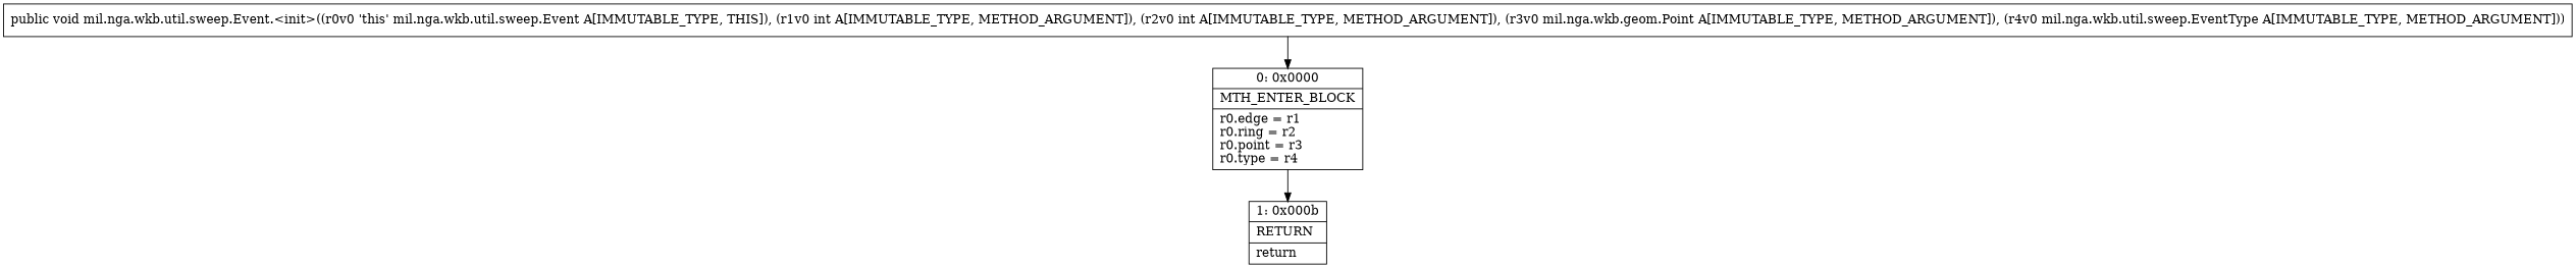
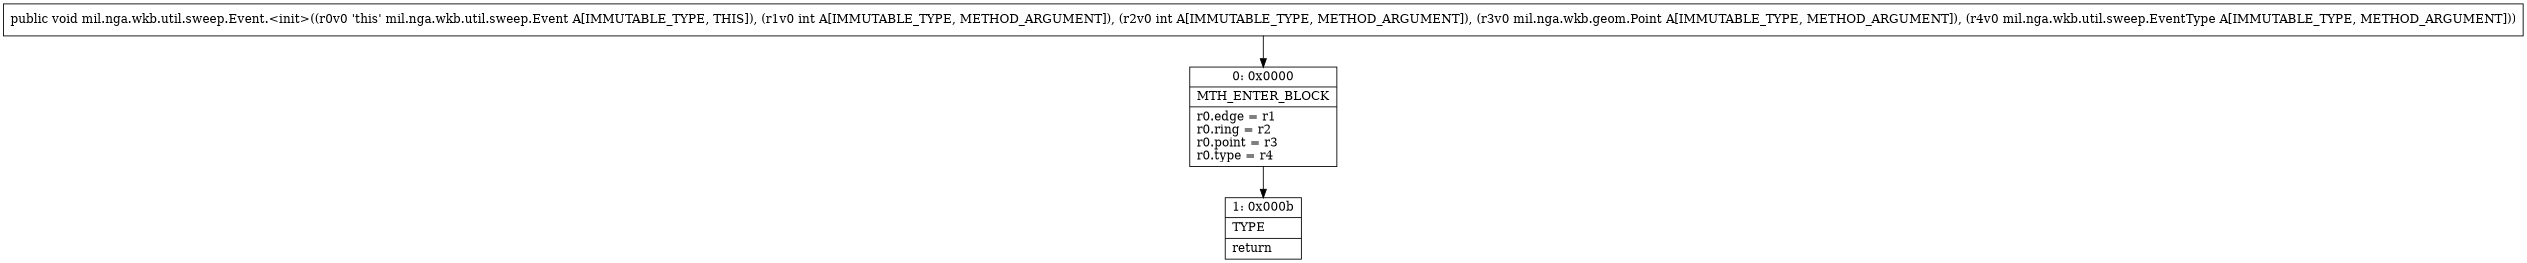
  digraph {
    node [shape=record]
    n1 [label="{0\:\ 0x0000|MTH_ENTER_BLOCK\l|r0.edge = r1\lr0.ring = r2\lr0.point = r3\lr0.type = r4\l}"]
-   n2 [label="{1\:\ 0x000b|RETURN\l|return\l}"]
+   n2 [label="{1\:\ 0x000b|TYPE\l|return\l}"]
    n3 [label="{public void mil.nga.wkb.util.sweep.Event.\<init\>((r0v0 'this' mil.nga.wkb.util.sweep.Event A[IMMUTABLE_TYPE, THIS]), (r1v0 int A[IMMUTABLE_TYPE, METHOD_ARGUMENT]), (r2v0 int A[IMMUTABLE_TYPE, METHOD_ARGUMENT]), (r3v0 mil.nga.wkb.geom.Point A[IMMUTABLE_TYPE, METHOD_ARGUMENT]), (r4v0 mil.nga.wkb.util.sweep.EventType A[IMMUTABLE_TYPE, METHOD_ARGUMENT])) }"]
    n1 -> n2
    n3 -> n1
  }
